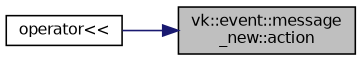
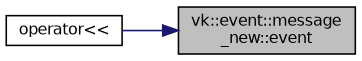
  digraph {
    rankdir=RL
    node [color=black fontname=Helvetica fontsize=10 shape=record style=filled]
-   n1 [fillcolor=grey75 fontcolor=black height=0.2 label="vk::event::message\l_new::action" width=0.4]
+   n1 [fillcolor=grey75 fontcolor=black height=0.2 label="vk::event::message\l_new::event" width=0.4]
    n2 [fillcolor=white height=0.2 label="operator\<\<" width=0.4]
    n1 -> n2 [color=midnightblue dir=back fontname=Helvetica fontsize=10 labelfontname=Helvetica labelfontsize=10 style=solid]
  }
